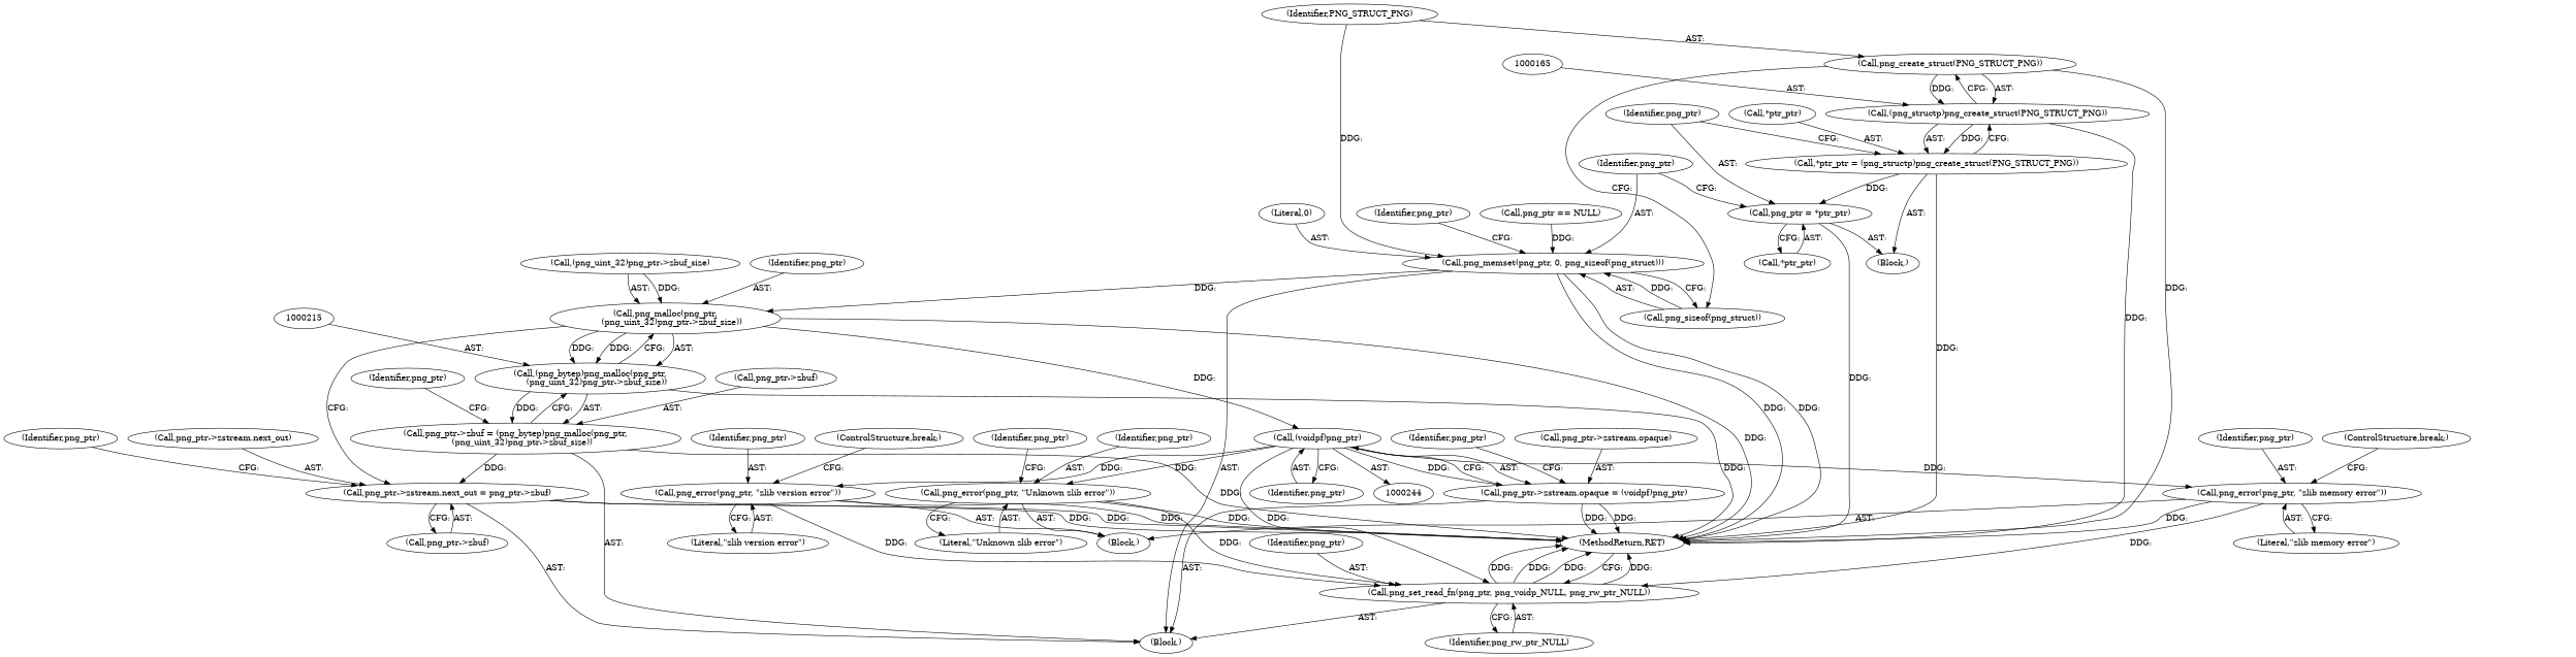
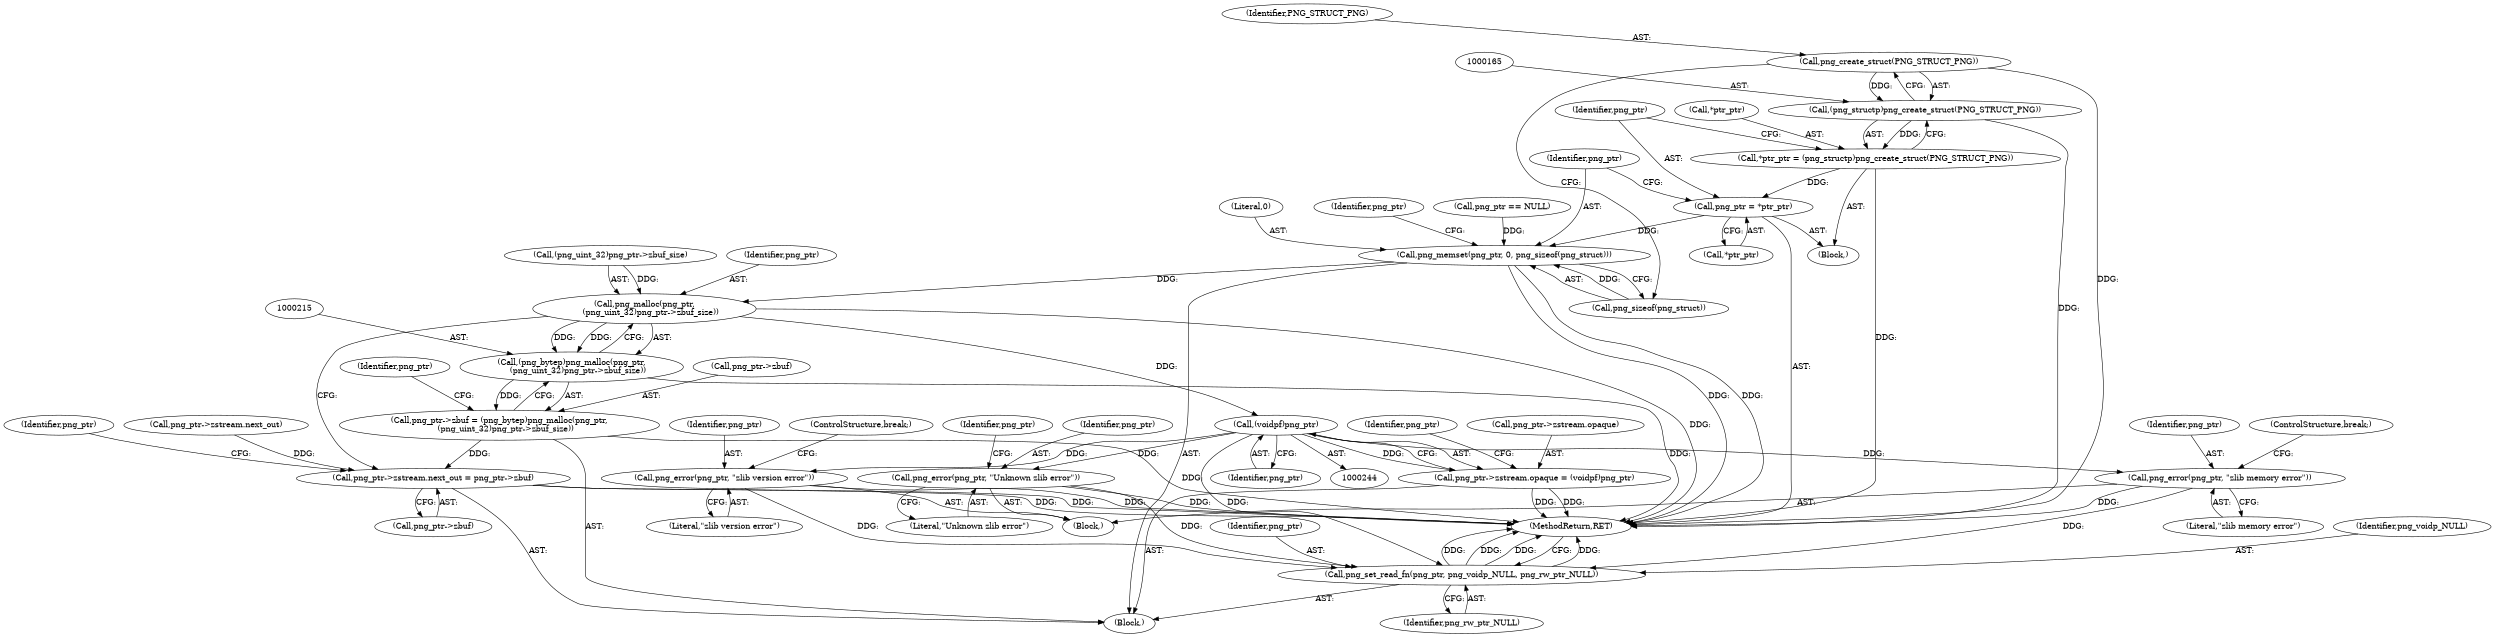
  digraph {
    n1 [label="(Call,png_create_struct(PNG_STRUCT_PNG))"]
    n2 [label="(Call,(png_structp)png_create_struct(PNG_STRUCT_PNG))"]
    n3 [label="(MethodReturn,RET)"]
    n4 [label="(Call,png_sizeof(png_struct))"]
    n5 [label="(Call,*ptr_ptr = (png_structp)png_create_struct(PNG_STRUCT_PNG))"]
    n6 [label="(Identifier,PNG_STRUCT_PNG)"]
    n7 [label="(Call,png_set_read_fn(png_ptr, png_voidp_NULL, png_rw_ptr_NULL))"]
    n8 [label="(Call,png_ptr = *ptr_ptr)"]
    n9 [label="(Block,)"]
    n10 [label="(Call,png_memset(png_ptr, 0, png_sizeof(png_struct)))"]
    n11 [label="(Call,*ptr_ptr)"]
    n12 [label="(Call,png_malloc(png_ptr,\n     (png_uint_32)png_ptr->zbuf_size))"]
    n13 [label="(Block,)"]
    n14 [label="(Call,(png_bytep)png_malloc(png_ptr,\n     (png_uint_32)png_ptr->zbuf_size))"]
    n15 [label="(Call,(voidpf)png_ptr)"]
    n16 [label="(Call,png_ptr->zstream.next_out = png_ptr->zbuf)"]
    n17 [label="(Call,png_ptr->zbuf = (png_bytep)png_malloc(png_ptr,\n     (png_uint_32)png_ptr->zbuf_size))"]
    n18 [label="(Call,png_ptr->zstream.opaque = (voidpf)png_ptr)"]
    n19 [label="(Call,png_error(png_ptr, \"zlib memory error\"))"]
    n20 [label="(Call,png_error(png_ptr, \"zlib version error\"))"]
    n21 [label="(Call,png_error(png_ptr, \"Unknown zlib error\"))"]
    n22 [label="(Identifier,png_ptr)"]
    1000244
    n24 [label="(Call,(png_uint_32)png_ptr->zbuf_size)"]
    n25 [label="(Call,png_ptr->zbuf)"]
    n26 [label="(Block,)"]
    n27 [label="(Literal,\"zlib memory error\")"]
    n28 [label="(Identifier,png_rw_ptr_NULL)"]
    n29 [label="(Literal,\"zlib version error\")"]
    n30 [label="(Literal,\"Unknown zlib error\")"]
    n31 [label="(Identifier,png_ptr)"]
    n32 [label="(Identifier,png_ptr)"]
    n33 [label="(Identifier,png_ptr)"]
    n34 [label="(Identifier,png_ptr)"]
    n35 [label="(Identifier,png_ptr)"]
+   n36 [label="(Identifier,png_voidp_NULL)"]
    n37 [label="(Identifier,png_ptr)"]
    n38 [label="(Call,*ptr_ptr)"]
    n39 [label="(Identifier,png_ptr)"]
    n40 [label="(Identifier,png_ptr)"]
    n41 [label="(Call,png_ptr->zstream.next_out)"]
    n42 [label="(Identifier,png_ptr)"]
    n43 [label="(ControlStructure,break;)"]
    n44 [label="(Identifier,png_ptr)"]
    n45 [label="(Call,png_ptr->zstream.opaque)"]
    n46 [label="(Call,png_ptr == NULL)"]
    n47 [label="(Call,png_ptr->zbuf)"]
    n48 [label="(Literal,0)"]
    n49 [label="(Identifier,png_ptr)"]
    n50 [label="(Identifier,png_ptr)"]
    n51 [label="(ControlStructure,break;)"]
    n52 [label=1000165]
    1000215
    n1 -> n2 [label="AST: "]
    n1 -> n2 [label="DDG: "]
    n1 -> n3 [label="DDG: "]
    n1 -> n4 [label="CFG: "]
    n2 -> n1 [label="CFG: "]
    n2 -> n3 [label="DDG: "]
    n2 -> n5 [label="AST: "]
    n2 -> n5 [label="DDG: "]
    n3 -> n7 [label="CFG: "]
    n4 -> n10 [label="AST: "]
    n4 -> n10 [label="DDG: "]
    n5 -> n2 [label="CFG: "]
    n5 -> n3 [label="DDG: "]
    n5 -> n8 [label="DDG: "]
    n5 -> n9 [label="AST: "]
    n6 -> n1 [label="AST: "]
    n7 -> n3 [label="DDG: "]
    n7 -> n3 [label="DDG: "]
    n7 -> n3 [label="DDG: "]
    n7 -> n3 [label="DDG: "]
    n7 -> n13 [label="AST: "]
    n7 -> n28 [label="CFG: "]
-   n8 -> n3 [label="DDG: "]
+   n8 -> n3 [label="AST: "]
    n8 -> n9 [label="AST: "]
-   n6 -> n10 [label="DDG: "]
+   n8 -> n10 [label="DDG: "]
    n8 -> n11 [label="CFG: "]
    n10 -> n3 [label="DDG: "]
    n10 -> n3 [label="DDG: "]
    n10 -> n4 [label="CFG: "]
    n10 -> n12 [label="DDG: "]
    n10 -> n13 [label="AST: "]
    n11 -> n8 [label="AST: "]
    n12 -> n3 [label="DDG: "]
    n12 -> n14 [label="AST: "]
    n12 -> n14 [label="DDG: "]
    n12 -> n14 [label="DDG: "]
    n12 -> n15 [label="DDG: "]
    n12 -> n16 [label="CFG: "]
    n14 -> n3 [label="DDG: "]
    n14 -> n12 [label="CFG: "]
    n14 -> n17 [label="AST: "]
    n14 -> n17 [label="DDG: "]
    n15 -> n7 [label="DDG: "]
    n15 -> n18 [label="AST: "]
    n15 -> n18 [label="DDG: "]
    n15 -> n19 [label="DDG: "]
    n15 -> n20 [label="DDG: "]
    n15 -> n21 [label="DDG: "]
    n15 -> n22 [label="CFG: "]
    n15 -> 1000244 [label="AST: "]
    n16 -> n3 [label="DDG: "]
    n16 -> n3 [label="DDG: "]
    n16 -> n13 [label="AST: "]
    n16 -> n25 [label="CFG: "]
    n17 -> n3 [label="DDG: "]
    n17 -> n13 [label="AST: "]
    n17 -> n14 [label="CFG: "]
    n17 -> n16 [label="DDG: "]
    n18 -> n3 [label="DDG: "]
    n18 -> n3 [label="DDG: "]
    n18 -> n13 [label="AST: "]
    n18 -> n15 [label="CFG: "]
    n19 -> n3 [label="DDG: "]
    n19 -> n7 [label="DDG: "]
    n19 -> n26 [label="AST: "]
    n19 -> n27 [label="CFG: "]
    n20 -> n3 [label="DDG: "]
    n20 -> n7 [label="DDG: "]
    n20 -> n26 [label="AST: "]
    n20 -> n29 [label="CFG: "]
    n21 -> n3 [label="DDG: "]
    n21 -> n7 [label="DDG: "]
    n21 -> n26 [label="AST: "]
    n21 -> n30 [label="CFG: "]
    n22 -> n15 [label="AST: "]
    n24 -> n12 [label="AST: "]
    n24 -> n12 [label="DDG: "]
    n25 -> n16 [label="AST: "]
    n27 -> n19 [label="AST: "]
    n28 -> n7 [label="AST: "]
    n29 -> n20 [label="AST: "]
    n30 -> n21 [label="AST: "]
    n31 -> n8 [label="CFG: "]
    n31 -> n10 [label="AST: "]
    n32 -> n20 [label="AST: "]
    n33 -> n10 [label="CFG: "]
    n34 -> n19 [label="AST: "]
    n35 -> n21 [label="AST: "]
+   n36 -> n7 [label="AST: "]
    n37 -> n17 [label="CFG: "]
    n38 -> n5 [label="AST: "]
    n39 -> n5 [label="CFG: "]
    n39 -> n8 [label="AST: "]
    n40 -> n12 [label="AST: "]
-   n41 -> n16 [label="AST: "]
+   n41 -> n16 [label="DDG: "]
    n42 -> n18 [label="CFG: "]
    n43 -> n20 [label="CFG: "]
    n44 -> n16 [label="CFG: "]
    n45 -> n18 [label="AST: "]
    n46 -> n10 [label="DDG: "]
    n47 -> n17 [label="AST: "]
    n48 -> n10 [label="AST: "]
    n49 -> n21 [label="CFG: "]
    n50 -> n7 [label="AST: "]
    n51 -> n19 [label="CFG: "]
    n52 -> n2 [label="AST: "]
    1000215 -> n14 [label="AST: "]
  }
